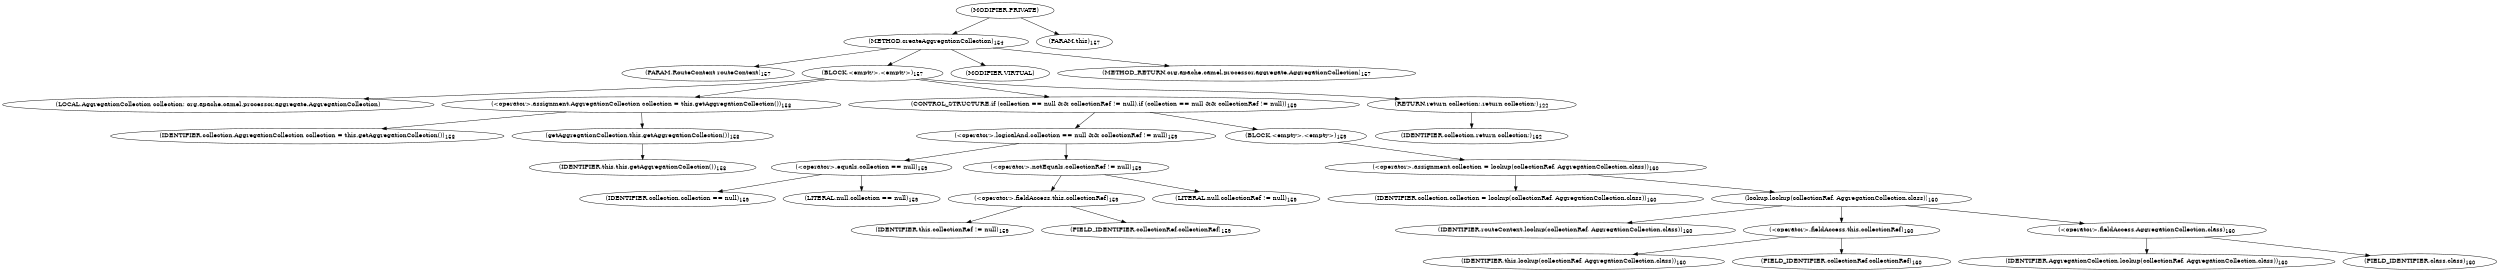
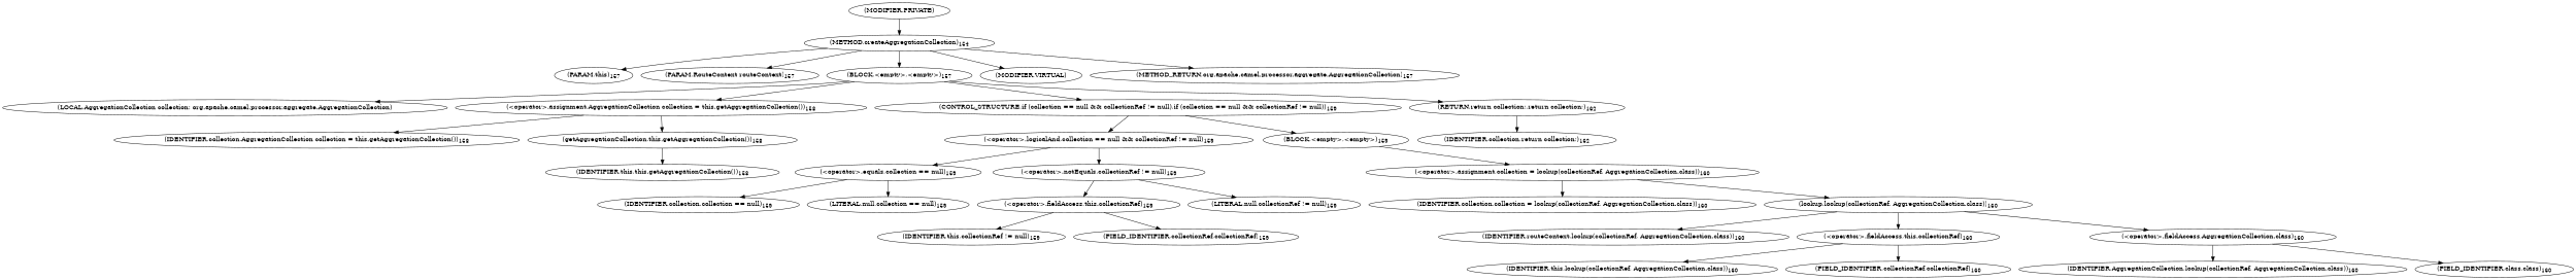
  digraph {
    n1 [label=<(METHOD,createAggregationCollection)<SUB>154</SUB>>]
    n2 [label=<(PARAM,this)<SUB>157</SUB>>]
    n3 [label=<(PARAM,RouteContext routeContext)<SUB>157</SUB>>]
    n4 [label=<(BLOCK,&lt;empty&gt;,&lt;empty&gt;)<SUB>157</SUB>>]
    n5 [label=<(MODIFIER,VIRTUAL)>]
    n6 [label=<(METHOD_RETURN,org.apache.camel.processor.aggregate.AggregationCollection)<SUB>157</SUB>>]
    n7 [label=<(LOCAL,AggregationCollection collection: org.apache.camel.processor.aggregate.AggregationCollection)>]
    n8 [label=<(&lt;operator&gt;.assignment,AggregationCollection collection = this.getAggregationCollection())<SUB>158</SUB>>]
    n9 [label=<(CONTROL_STRUCTURE,if (collection == null &amp;&amp; collectionRef != null),if (collection == null &amp;&amp; collectionRef != null))<SUB>159</SUB>>]
-   n10 [label=<(RETURN,return collection;,return collection;)<SUB>122</SUB>>]
+   n10 [label=<(RETURN,return collection;,return collection;)<SUB>162</SUB>>]
    n11 [label=<(MODIFIER,PRIVATE)>]
    n12 [label=<(IDENTIFIER,collection,AggregationCollection collection = this.getAggregationCollection())<SUB>158</SUB>>]
    n13 [label=<(getAggregationCollection,this.getAggregationCollection())<SUB>158</SUB>>]
    n14 [label=<(&lt;operator&gt;.logicalAnd,collection == null &amp;&amp; collectionRef != null)<SUB>159</SUB>>]
    n15 [label=<(BLOCK,&lt;empty&gt;,&lt;empty&gt;)<SUB>159</SUB>>]
    n16 [label=<(IDENTIFIER,collection,return collection;)<SUB>162</SUB>>]
    n17 [label=<(IDENTIFIER,this,this.getAggregationCollection())<SUB>158</SUB>>]
    n18 [label=<(&lt;operator&gt;.equals,collection == null)<SUB>159</SUB>>]
    n19 [label=<(&lt;operator&gt;.notEquals,collectionRef != null)<SUB>159</SUB>>]
    n20 [label=<(&lt;operator&gt;.assignment,collection = lookup(collectionRef, AggregationCollection.class))<SUB>160</SUB>>]
    n21 [label=<(IDENTIFIER,collection,collection == null)<SUB>159</SUB>>]
    n22 [label=<(LITERAL,null,collection == null)<SUB>159</SUB>>]
    n23 [label=<(&lt;operator&gt;.fieldAccess,this.collectionRef)<SUB>159</SUB>>]
    n24 [label=<(LITERAL,null,collectionRef != null)<SUB>159</SUB>>]
    n25 [label=<(IDENTIFIER,this,collectionRef != null)<SUB>159</SUB>>]
    n26 [label=<(FIELD_IDENTIFIER,collectionRef,collectionRef)<SUB>159</SUB>>]
    n27 [label=<(IDENTIFIER,collection,collection = lookup(collectionRef, AggregationCollection.class))<SUB>160</SUB>>]
    n28 [label=<(lookup,lookup(collectionRef, AggregationCollection.class))<SUB>160</SUB>>]
    n29 [label=<(IDENTIFIER,routeContext,lookup(collectionRef, AggregationCollection.class))<SUB>160</SUB>>]
    n30 [label=<(&lt;operator&gt;.fieldAccess,this.collectionRef)<SUB>160</SUB>>]
    n31 [label=<(&lt;operator&gt;.fieldAccess,AggregationCollection.class)<SUB>160</SUB>>]
    n32 [label=<(IDENTIFIER,this,lookup(collectionRef, AggregationCollection.class))<SUB>160</SUB>>]
    n33 [label=<(FIELD_IDENTIFIER,collectionRef,collectionRef)<SUB>160</SUB>>]
    n34 [label=<(IDENTIFIER,AggregationCollection,lookup(collectionRef, AggregationCollection.class))<SUB>160</SUB>>]
    n35 [label=<(FIELD_IDENTIFIER,class,class)<SUB>160</SUB>>]
-   n11 -> n2
+   n1 -> n2
    n1 -> n3
    n1 -> n4
    n1 -> n5
    n1 -> n6
    n4 -> n7
    n4 -> n8
    n4 -> n9
    n4 -> n10
    n8 -> n12
    n8 -> n13
    n9 -> n14
    n9 -> n15
    n10 -> n16
    n11 -> n1
    n13 -> n17
    n14 -> n18
    n14 -> n19
    n15 -> n20
    n18 -> n21
    n18 -> n22
    n19 -> n23
    n19 -> n24
    n20 -> n27
    n20 -> n28
    n23 -> n25
    n23 -> n26
    n28 -> n29
    n28 -> n30
    n28 -> n31
    n30 -> n32
    n30 -> n33
    n31 -> n34
    n31 -> n35
  }
